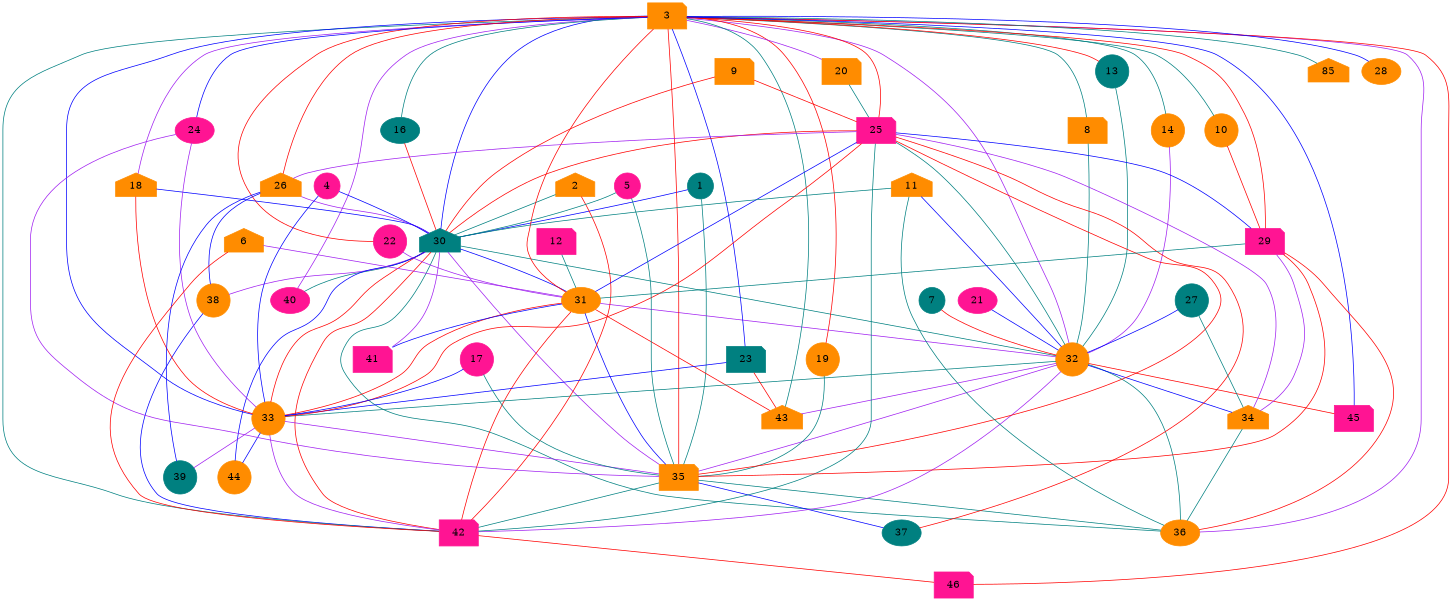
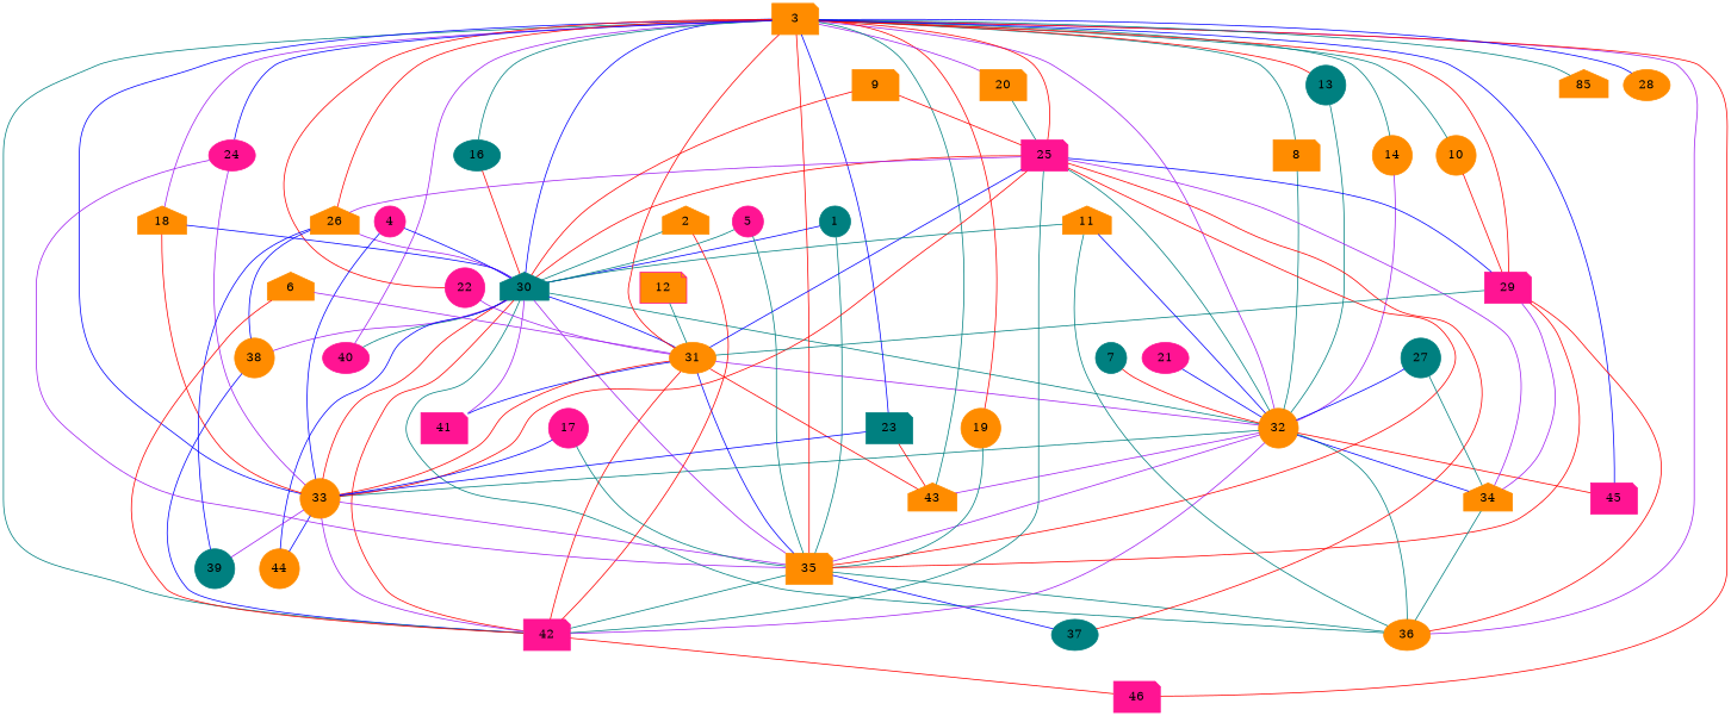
  graph {
    node [color=darkorange shape=circle style=filled]
    edge [color=teal weight=1.0]
    1 [color=teal]
    30 [color=teal shape=house]
    35 [shape=note]
    42 [color=deeppink shape=note]
    31 [shape=ellipse]
    32
    33
    36 [shape=ellipse]
    40 [color=deeppink shape=ellipse]
    38
    41 [color=deeppink shape=note]
    44
    37 [color=teal shape=ellipse]
    2 [shape=house]
    46 [color=deeppink shape=note]
    3 [shape=note]
    8 [shape=note]
    10
    13 [color=teal]
    14
    n21 [label=85 shape=house]
    16 [color=teal shape=ellipse]
    18 [shape=house]
    19
    20 [shape=note]
    22 [color=deeppink]
    23 [color=teal shape=note]
    24 [color=deeppink shape=ellipse]
    25 [color=deeppink shape=note]
    26 [shape=house]
    28 [shape=ellipse]
    29 [color=deeppink shape=note]
    43 [shape=house]
    45 [color=deeppink shape=note]
    34 [shape=house]
    39 [color=teal]
    4 [color=deeppink]
    5 [color=deeppink]
    6 [shape=house]
    7 [color=teal]
    9 [shape=note]
    11 [shape=house]
-   12 [color=deeppink shape=note]
+   12 [color=deeppink shape=note fillcolor=darkorange]
    17 [color=deeppink]
    21 [color=deeppink shape=ellipse]
    27 [color=teal]
    1 -- 30 [color=blue]
    1 -- 35
    30 -- 35 [color=purple weight=3.0]
    30 -- 42 [color=red weight=3.0]
    30 -- 31 [color=blue]
    30 -- 32
    30 -- 33 [color=red weight=2.0]
    30 -- 36
    30 -- 40
    30 -- 38 [color=purple]
    30 -- 41 [color=purple weight=2.0]
    30 -- 44 [color=blue]
    35 -- 42 [weight=4.0]
    35 -- 36
    35 -- 37 [color=blue]
    42 -- 46 [color=red]
    31 -- 35 [color=blue]
    31 -- 42 [color=red weight=2.0]
    31 -- 32 [color=purple weight=2.0]
    31 -- 33 [color=red weight=2.0]
    31 -- 41 [color=blue]
    31 -- 43 [color=red]
    32 -- 35 [color=purple]
    32 -- 42 [color=purple weight=2.0]
    32 -- 33
    32 -- 36 [weight=2.0]
    32 -- 43 [color=purple]
    32 -- 45 [color=red]
    32 -- 34 [color=blue]
    33 -- 35 [color=purple]
    33 -- 42 [color=purple weight=2.0]
    33 -- 44 [color=blue]
    33 -- 39 [color=purple]
    38 -- 42 [color=blue]
    2 -- 30
    2 -- 42 [color=red]
    3 -- 30 [color=blue weight=3.0]
    3 -- 35 [color=red weight=5.0]
    3 -- 42 [weight=4.0]
    3 -- 31 [color=red weight=3.0]
    3 -- 32 [color=purple weight=3.0]
    3 -- 33 [color=blue weight=3.0]
    3 -- 36 [color=purple weight=2.0]
    3 -- 40 [color=purple]
    3 -- 46 [color=red]
    3 -- 8
    3 -- 10
    3 -- 13 [color=red weight=3.0]
    3 -- 14
    3 -- n21
    3 -- 16
    3 -- 18 [color=purple]
    3 -- 19 [color=red]
    3 -- 20 [color=purple]
    3 -- 22 [color=red]
    3 -- 23 [color=blue]
    3 -- 24 [color=blue weight=2.0]
    3 -- 25 [color=red weight=3.0]
    3 -- 26 [color=red weight=3.0]
    3 -- 28 [color=blue weight=2.0]
    3 -- 29 [color=red]
    3 -- 43 [weight=2.0]
    3 -- 45 [color=blue]
    8 -- 32
    10 -- 29 [color=red]
    13 -- 32 [weight=2.0]
    14 -- 32 [color=purple]
    16 -- 30 [color=red]
    18 -- 30 [color=blue]
    18 -- 33 [color=red]
    19 -- 35
    20 -- 25
    22 -- 31 [color=purple]
    23 -- 33 [color=blue]
    23 -- 43 [color=red]
    24 -- 35 [color=purple]
    24 -- 33 [color=purple]
    25 -- 30 [color=red weight=2.0]
    25 -- 35 [color=red weight=2.0]
    25 -- 42 [weight=2.0]
    25 -- 31 [color=blue]
    25 -- 32
    25 -- 33 [color=red]
    25 -- 37 [color=red]
    25 -- 26 [color=purple]
    25 -- 29 [color=blue]
    25 -- 34 [color=purple]
    26 -- 30 [color=purple]
    26 -- 38 [color=blue]
    26 -- 39 [color=blue]
    29 -- 35 [color=red]
    29 -- 31
    29 -- 36 [color=red]
    29 -- 34 [color=purple]
    34 -- 36
    4 -- 30 [color=blue]
    4 -- 33 [color=blue]
    5 -- 30
    5 -- 35
    6 -- 42 [color=red]
    6 -- 31 [color=purple]
    7 -- 32 [color=red]
    9 -- 30 [color=red]
    9 -- 25 [color=red]
    11 -- 30
    11 -- 32 [color=blue]
    11 -- 36
    12 -- 31
    17 -- 35
    17 -- 33 [color=blue]
    21 -- 32 [color=blue]
    27 -- 32 [color=blue]
    27 -- 34
  }
